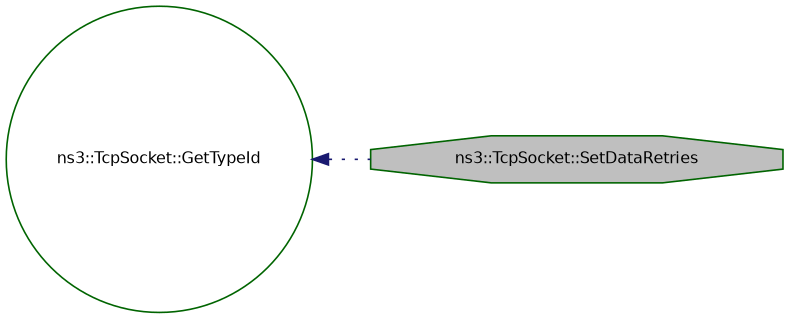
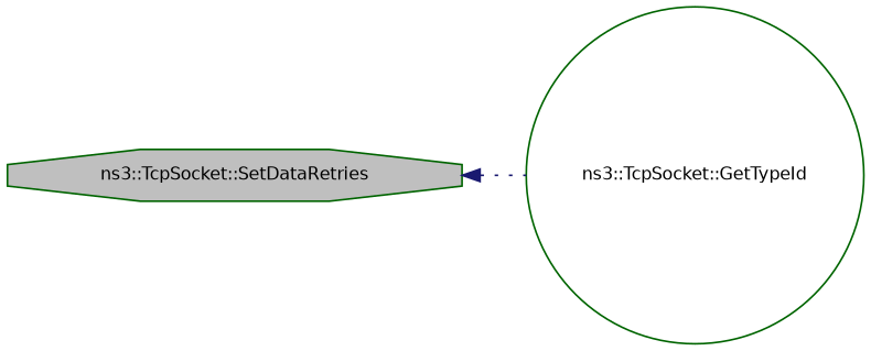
  digraph {
    rankdir=LR
    fontname="DejaVu Sans"
    node [color=darkgreen fontname="DejaVu Sans" fontsize=10 style=filled]
    n1 [fillcolor=grey75 fontcolor=black height=0.2 label="ns3::TcpSocket::SetDataRetries" shape=octagon width=0.4]
    n2 [fillcolor=white height=0.2 label="ns3::TcpSocket::GetTypeId" shape=circle width=0.4]
-   n2 -> n1 [color=midnightblue dir=back fontname="DejaVu Sans" fontsize=10 labelfontname=Helvetica labelfontsize=10 style=dotted]
+   n1 -> n2 [color=midnightblue dir=back fontname="DejaVu Sans" fontsize=10 labelfontname=Helvetica labelfontsize=10 style=dotted]
  }
